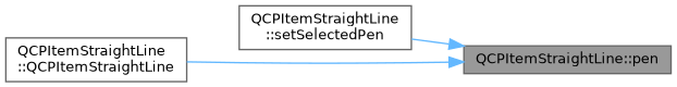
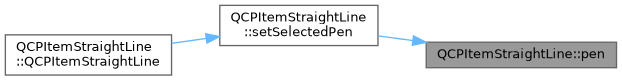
  digraph {
    rankdir=RL
    node [color=grey40 fillcolor=white fontname=Helvetica fontsize=10 shape=box style=filled]
    edge [color=steelblue1 dir=back fontname=Helvetica fontsize=10 labelfontname=Helvetica labelfontsize=10 style=solid]
    n1 [color=gray40 fillcolor=grey60 fontcolor=black height=0.2 label="QCPItemStraightLine::pen" width=0.4]
    n2 [height=0.2 label="QCPItemStraightLine\l::setSelectedPen" width=0.4]
    n3 [height=0.2 label="QCPItemStraightLine\l::QCPItemStraightLine" width=0.4]
    n1 -> n2
-   n1 -> n3
+   n2 -> n3
  }
